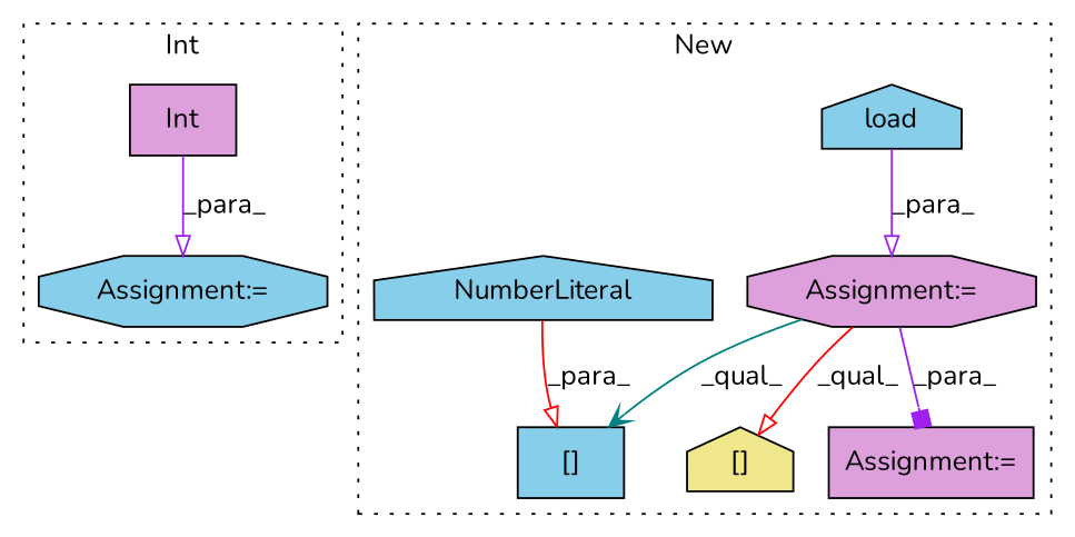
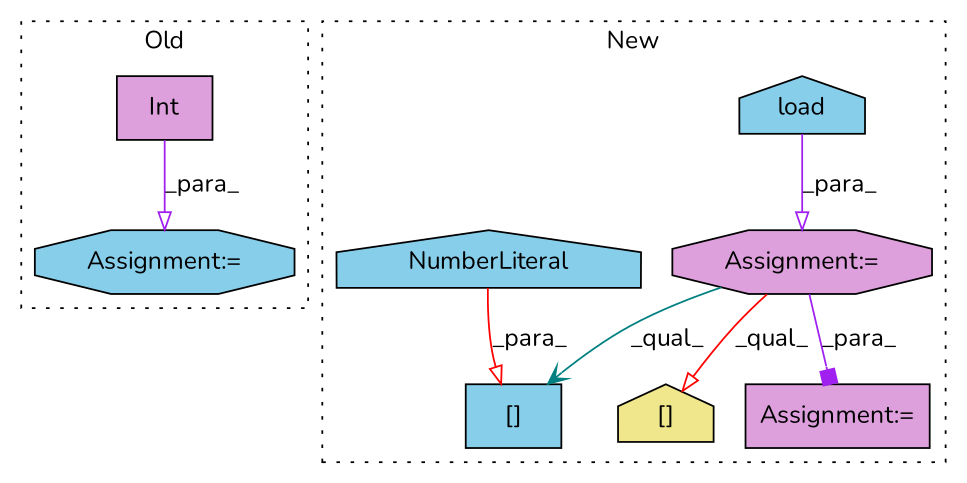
  digraph {
    fontname=Nunito
    node [a=7 l=1 shape=box style=filled fillcolor=skyblue fontname=Nunito]
    edge [color=purple arrowhead=onormal fontname=Nunito]
    n1 [a=32 l="4,1" label=Int s="4356,4390" fillcolor=plum]
    n2 [label="Assignment:=" s=4355 shape=octagon]
    n3 [a=32 l="5,1" label=load s="3961,3972" shape=house]
    n4 [a=2 l="47,1" label="[]" s="4010,4058"]
    n5 [a=34 label=NumberLiteral s=4057 shape=house]
    n6 [a=2 l="17,1" label="[]" s="4010,4037" shape=house fillcolor=khaki]
    n7 [l=12 label="Assignment:=" s=4267 fillcolor=plum]
    n8 [label="Assignment:=" s=3955 shape=octagon fillcolor=plum]
    subgraph cluster_1 {
-     label=Int
+     label=Old
      style=dotted
      n1
      n2
    }
    subgraph cluster_2 {
      label=New
      style=dotted
      n3
      n4
      n5
      n6
      n7
      n8
    }
    n1 -> n2 [label=_para_]
    n3 -> n8 [label=_para_]
    n5 -> n4 [label=_para_ color=red]
    n8 -> n4 [label=_qual_ color=teal arrowhead=vee]
    n8 -> n6 [label=_qual_ color=red]
    n8 -> n7 [label=_para_ arrowhead=box]
  }
